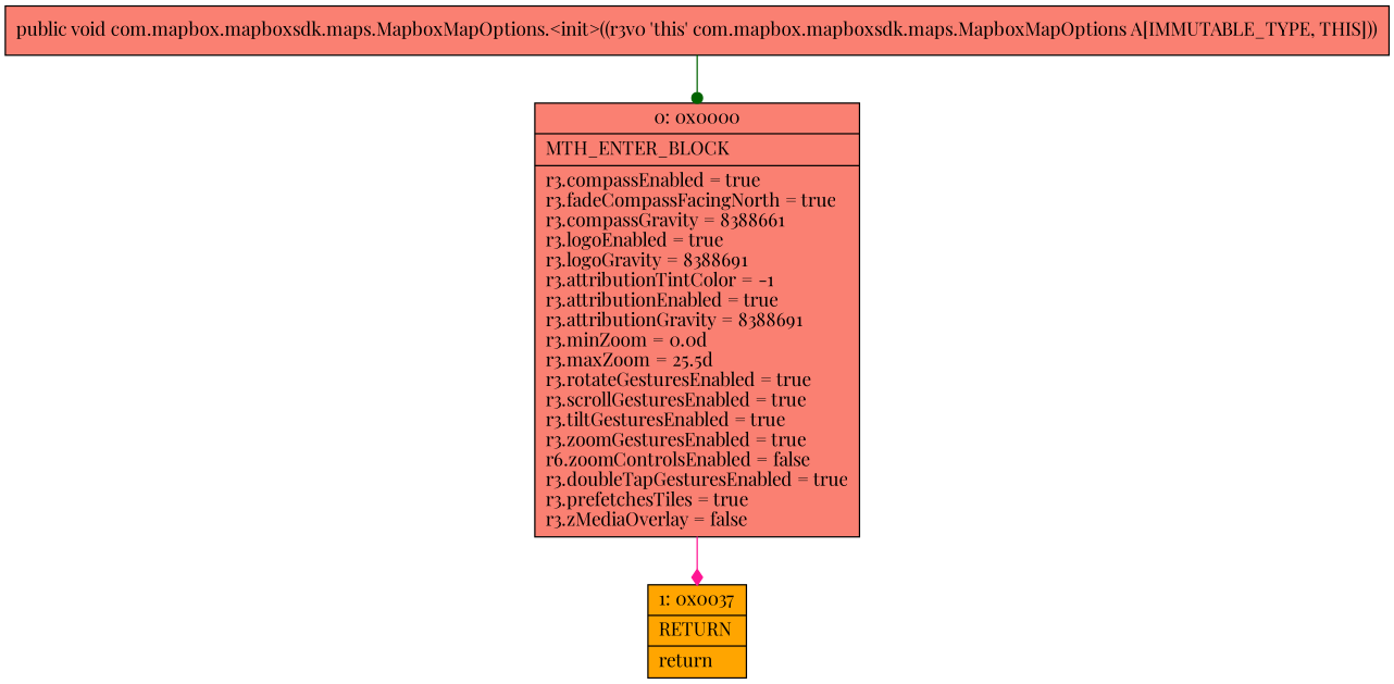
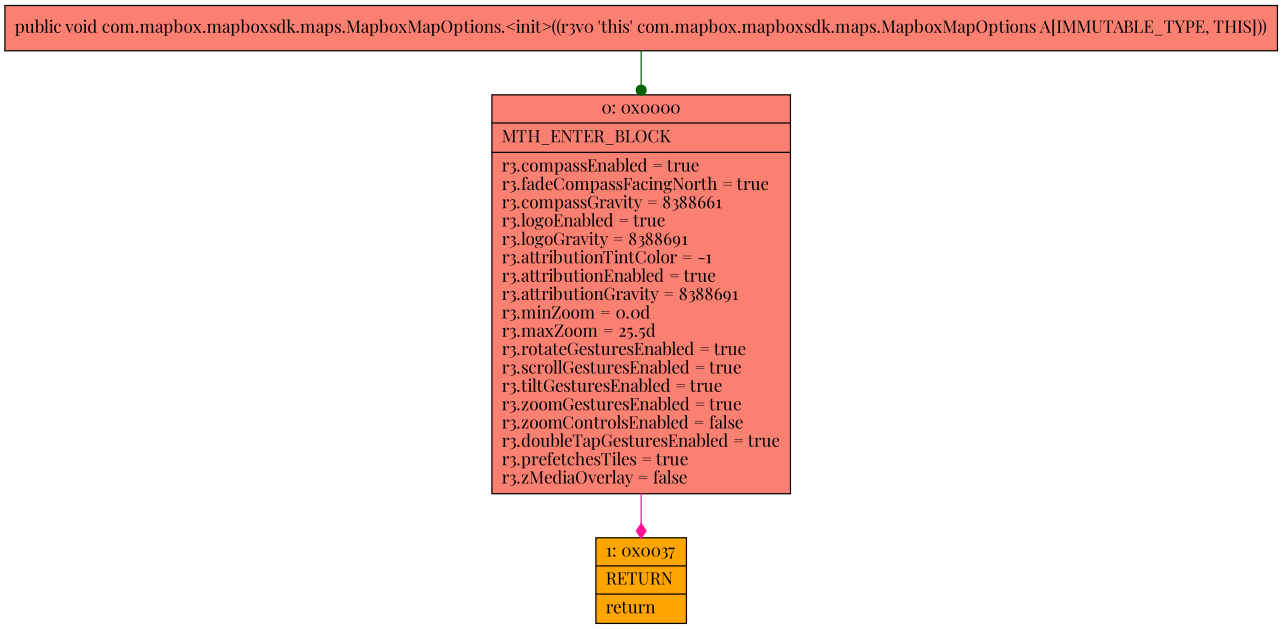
  digraph {
    fontname="Playfair Display"
    node [shape=record style=filled fillcolor=salmon fontname="Playfair Display"]
    edge [fontname="Playfair Display"]
-   n1 [label="{0\:\ 0x0000|MTH_ENTER_BLOCK\l|r3.compassEnabled = true\lr3.fadeCompassFacingNorth = true\lr3.compassGravity = 8388661\lr3.logoEnabled = true\lr3.logoGravity = 8388691\lr3.attributionTintColor = \-1\lr3.attributionEnabled = true\lr3.attributionGravity = 8388691\lr3.minZoom = 0.0d\lr3.maxZoom = 25.5d\lr3.rotateGesturesEnabled = true\lr3.scrollGesturesEnabled = true\lr3.tiltGesturesEnabled = true\lr3.zoomGesturesEnabled = true\lr6.zoomControlsEnabled = false\lr3.doubleTapGesturesEnabled = true\lr3.prefetchesTiles = true\lr3.zMediaOverlay = false\l}"]
+   n1 [label="{0\:\ 0x0000|MTH_ENTER_BLOCK\l|r3.compassEnabled = true\lr3.fadeCompassFacingNorth = true\lr3.compassGravity = 8388661\lr3.logoEnabled = true\lr3.logoGravity = 8388691\lr3.attributionTintColor = \-1\lr3.attributionEnabled = true\lr3.attributionGravity = 8388691\lr3.minZoom = 0.0d\lr3.maxZoom = 25.5d\lr3.rotateGesturesEnabled = true\lr3.scrollGesturesEnabled = true\lr3.tiltGesturesEnabled = true\lr3.zoomGesturesEnabled = true\lr3.zoomControlsEnabled = false\lr3.doubleTapGesturesEnabled = true\lr3.prefetchesTiles = true\lr3.zMediaOverlay = false\l}"]
    n2 [label="{1\:\ 0x0037|RETURN\l|return\l}" fillcolor=orange]
    n3 [label="{public void com.mapbox.mapboxsdk.maps.MapboxMapOptions.\<init\>((r3v0 'this' com.mapbox.mapboxsdk.maps.MapboxMapOptions A[IMMUTABLE_TYPE, THIS])) }"]
    n1 -> n2 [color=deeppink arrowhead=diamond]
    n3 -> n1 [color=darkgreen arrowhead=dot]
  }
